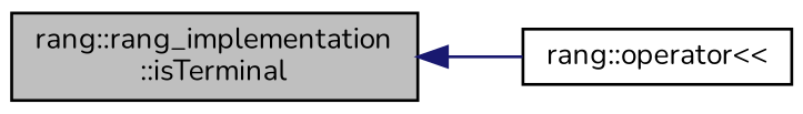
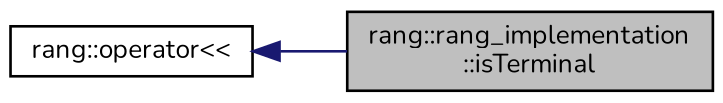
  digraph {
    rankdir=LR
    fontname=Nunito
    node [color=black fontname=Nunito fontsize=10 shape=record style=filled]
    n1 [fillcolor=grey75 fontcolor=black height=0.2 label="rang::rang_implementation\l::isTerminal" width=0.4]
    n2 [fillcolor=white height=0.2 label="rang::operator\<\<" width=0.4]
-   n1 -> n2 [color=midnightblue dir=back fontname=Nunito fontsize=10 labelfontname=Helvetica labelfontsize=10 style=solid]
+   n2 -> n1 [color=midnightblue dir=back fontname=Nunito fontsize=10 labelfontname=Helvetica labelfontsize=10 style=solid]
  }
